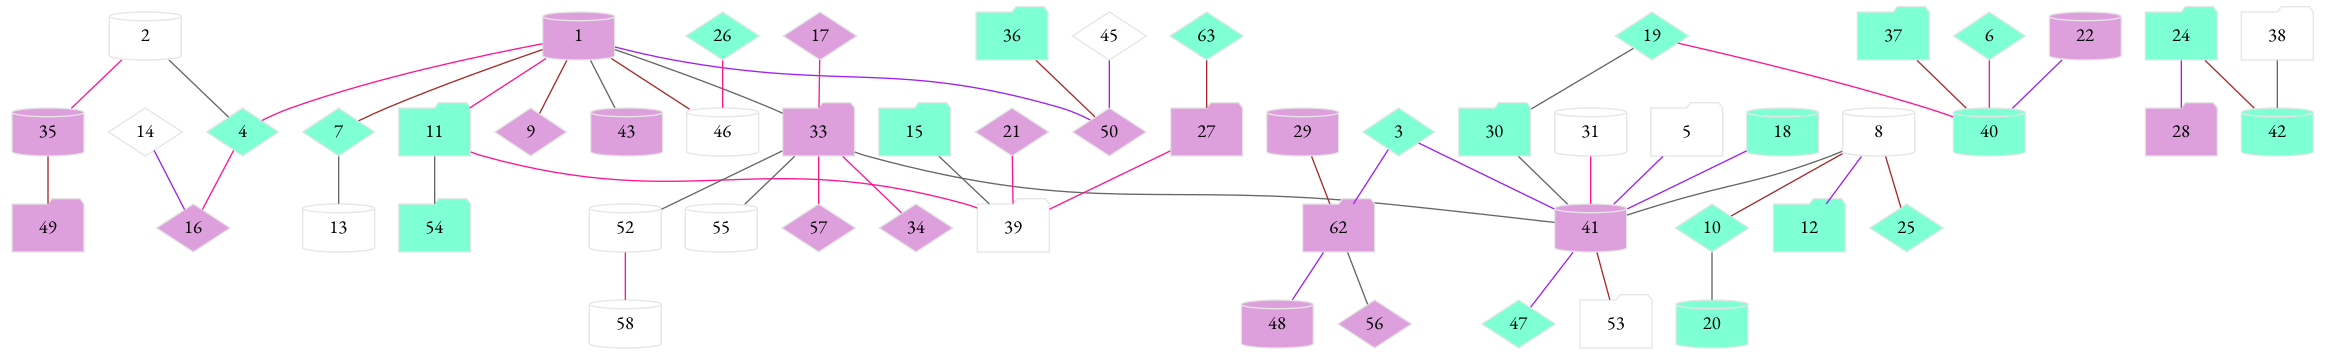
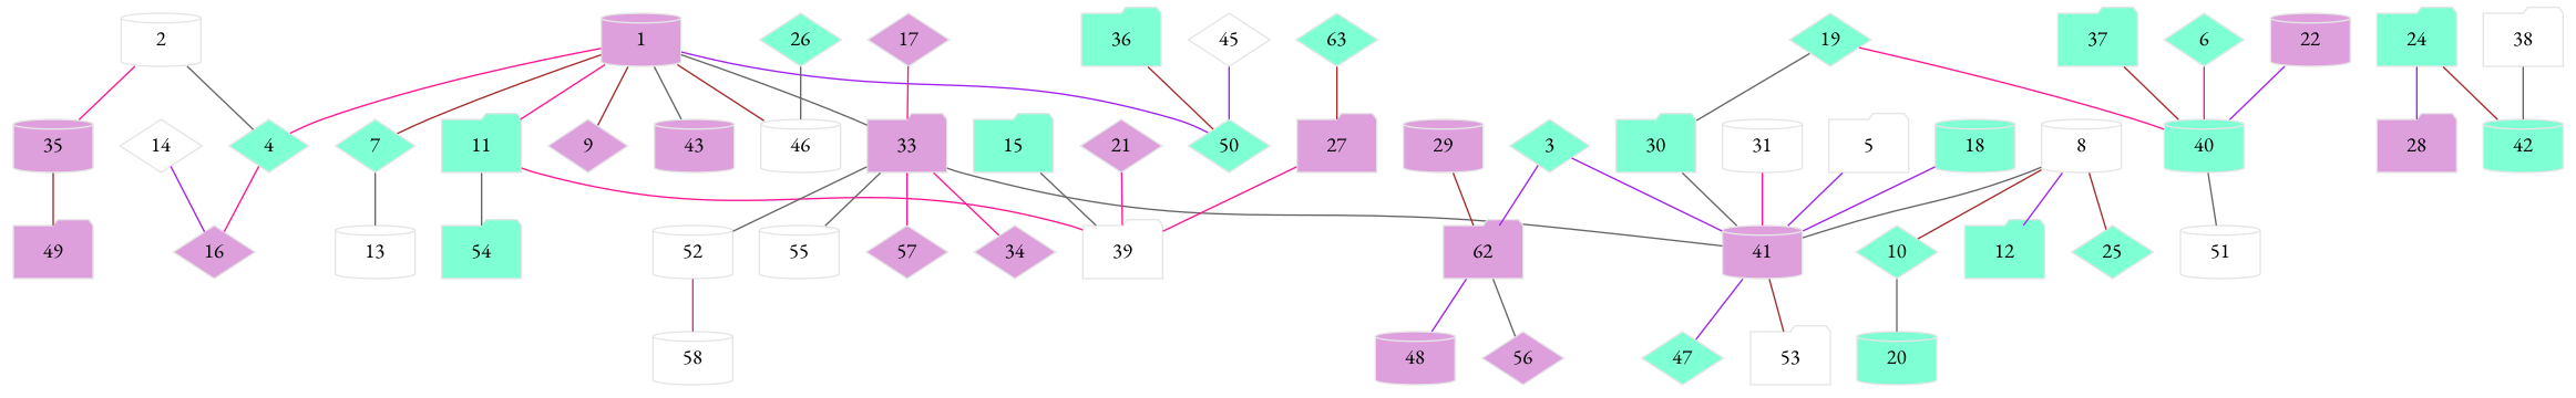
  graph {
    fontname="EB Garamond"
    node [color=gray90 fillcolor=aquamarine fontname="EB Garamond" shape=cylinder style=filled]
    edge [color=gray40 fontname="EB Garamond" weight=1.0]
    1 [fillcolor=plum]
    4 [shape=diamond]
    7 [shape=diamond]
    9 [fillcolor=plum shape=diamond]
    11 [shape=folder]
    33 [fillcolor=plum shape=folder]
    43 [fillcolor=plum]
    46 [fillcolor=white]
-   50 [fillcolor=plum shape=diamond]
+   50 [shape=diamond]
    16 [fillcolor=plum shape=diamond]
    13 [fillcolor=white]
    39 [fillcolor=white shape=folder]
    54 [shape=folder]
    28 [fillcolor=plum shape=folder]
    41 [fillcolor=plum]
    34 [fillcolor=plum shape=diamond]
    52 [fillcolor=white]
    55 [fillcolor=white]
    57 [fillcolor=plum shape=diamond]
    2 [fillcolor=white]
    35 [fillcolor=plum]
    49 [fillcolor=plum shape=folder]
    n23 [fillcolor=plum label=62 shape=folder]
    3 [shape=diamond]
    48 [fillcolor=plum]
    56 [fillcolor=plum shape=diamond]
    47 [shape=diamond]
    53 [fillcolor=white shape=folder]
    5 [fillcolor=white shape=folder]
    40
    6 [shape=diamond]
+   51 [fillcolor=white]
    8 [fillcolor=white]
    10 [shape=diamond]
    12 [shape=folder]
    25 [shape=diamond]
    20
    14 [fillcolor=white shape=diamond]
    15 [shape=folder]
    17 [fillcolor=plum shape=diamond]
    18
    19 [shape=diamond]
    30 [shape=folder]
    21 [fillcolor=plum shape=diamond]
    22 [fillcolor=plum]
    n46 [label=63 shape=diamond]
    27 [fillcolor=plum shape=folder]
    24 [shape=folder]
    42
    26 [shape=diamond]
    29 [fillcolor=plum]
    31 [fillcolor=white]
    58 [fillcolor=white]
    36 [shape=folder]
    37 [shape=folder]
    38 [fillcolor=white shape=folder]
    45 [fillcolor=white shape=diamond]
    1 -- 4 [color=deeppink]
    1 -- 7 [color=brown]
    1 -- 9 [color=brown]
    1 -- 11 [color=deeppink]
    1 -- 33
    1 -- 43
    1 -- 46 [color=brown]
    1 -- 50 [color=purple]
    4 -- 16 [color=deeppink]
    7 -- 13
    11 -- 39 [color=deeppink]
    11 -- 54
    33 -- 41
    33 -- 34 [color=deeppink]
    33 -- 52
    33 -- 55
    33 -- 57 [color=deeppink]
    41 -- 47 [color=purple]
    41 -- 53 [color=brown]
    52 -- 58 [color=deeppink]
    2 -- 4
    2 -- 35 [color=deeppink]
    35 -- 49 [color=brown]
    n23 -- 48 [color=purple]
    n23 -- 56
    3 -- 41 [color=purple]
    3 -- n23 [color=purple]
    5 -- 41 [color=purple]
+   40 -- 51
    6 -- 40 [color=deeppink]
    8 -- 41
    8 -- 10 [color=brown]
    8 -- 12 [color=purple]
    8 -- 25 [color=brown]
    10 -- 20
    14 -- 16 [color=purple]
    15 -- 39
    17 -- 33 [color=deeppink]
    18 -- 41 [color=purple]
    19 -- 40 [color=deeppink]
    19 -- 30
    30 -- 41
    21 -- 39 [color=deeppink]
    22 -- 40 [color=purple]
    n46 -- 27 [color=brown]
    27 -- 39 [color=deeppink]
    24 -- 28 [color=purple]
    24 -- 42 [color=brown]
-   26 -- 46 [color=deeppink]
+   26 -- 46
    29 -- n23 [color=brown]
    31 -- 41 [color=deeppink]
    36 -- 50 [color=brown]
    37 -- 40 [color=brown]
    38 -- 42
    45 -- 50 [color=purple]
  }
